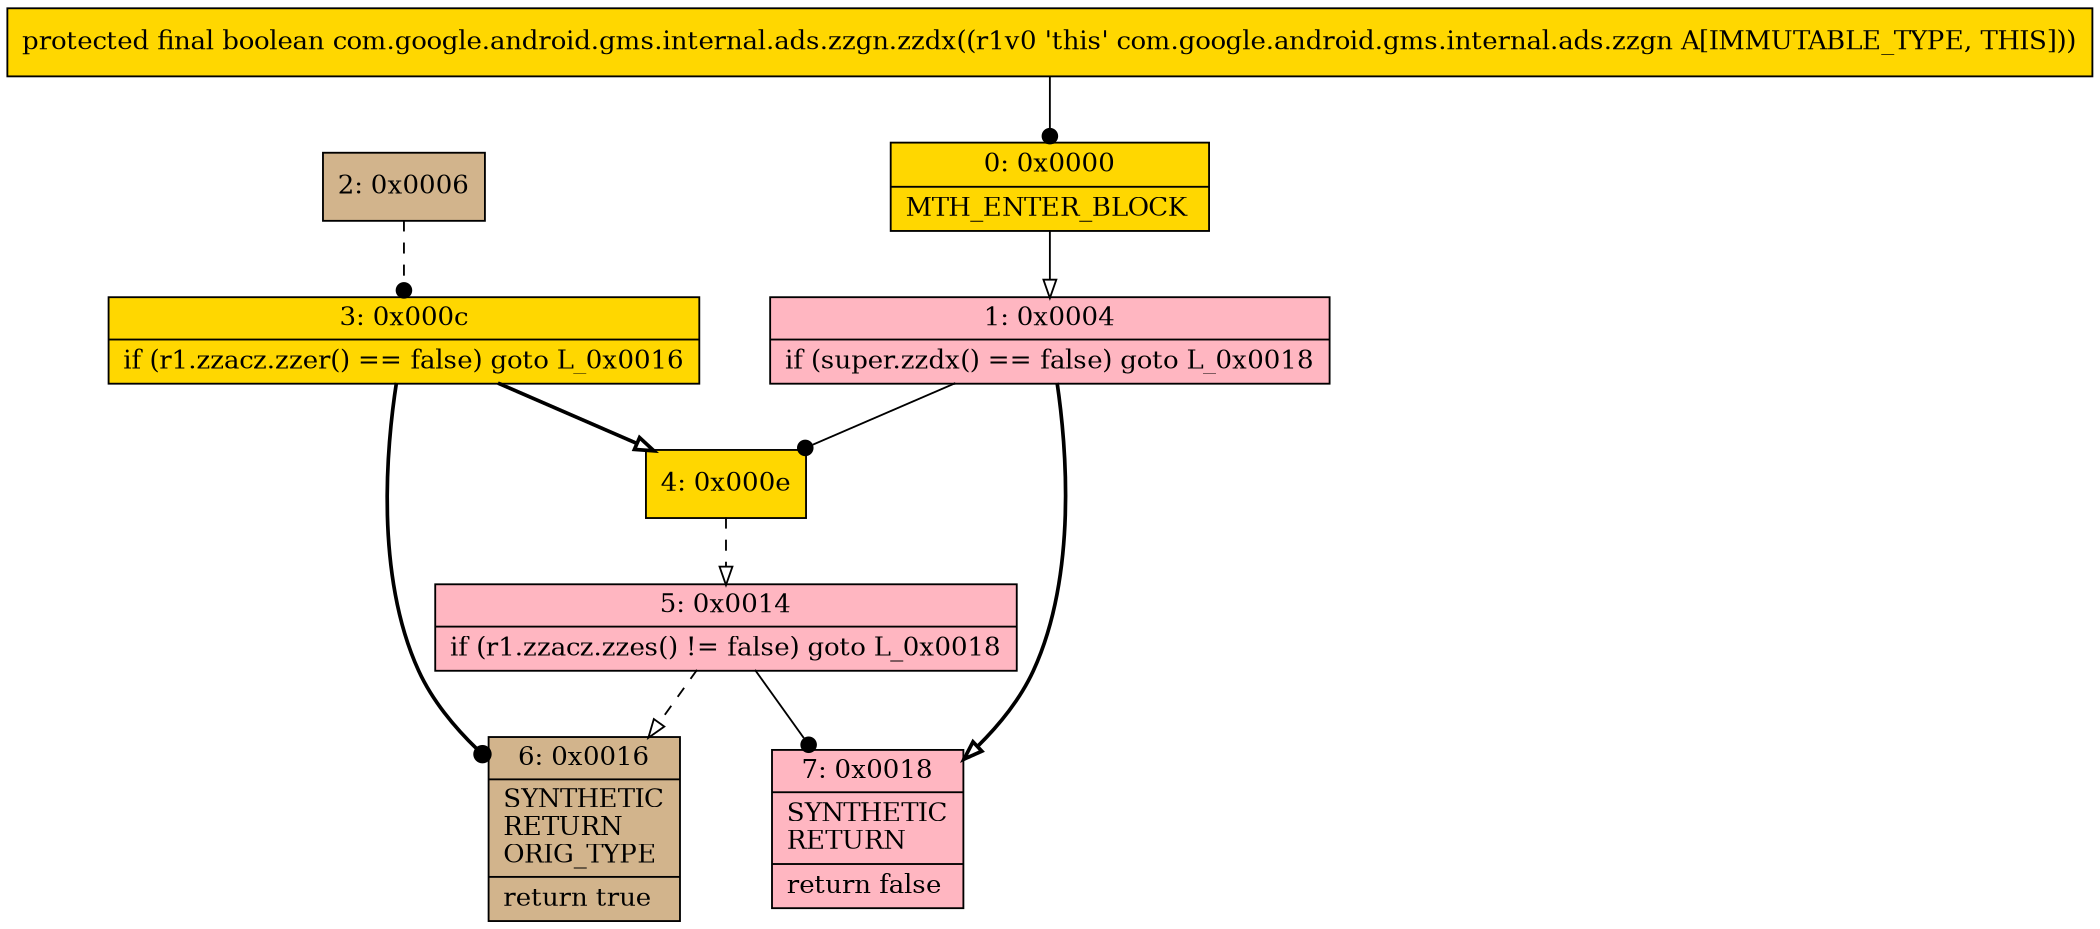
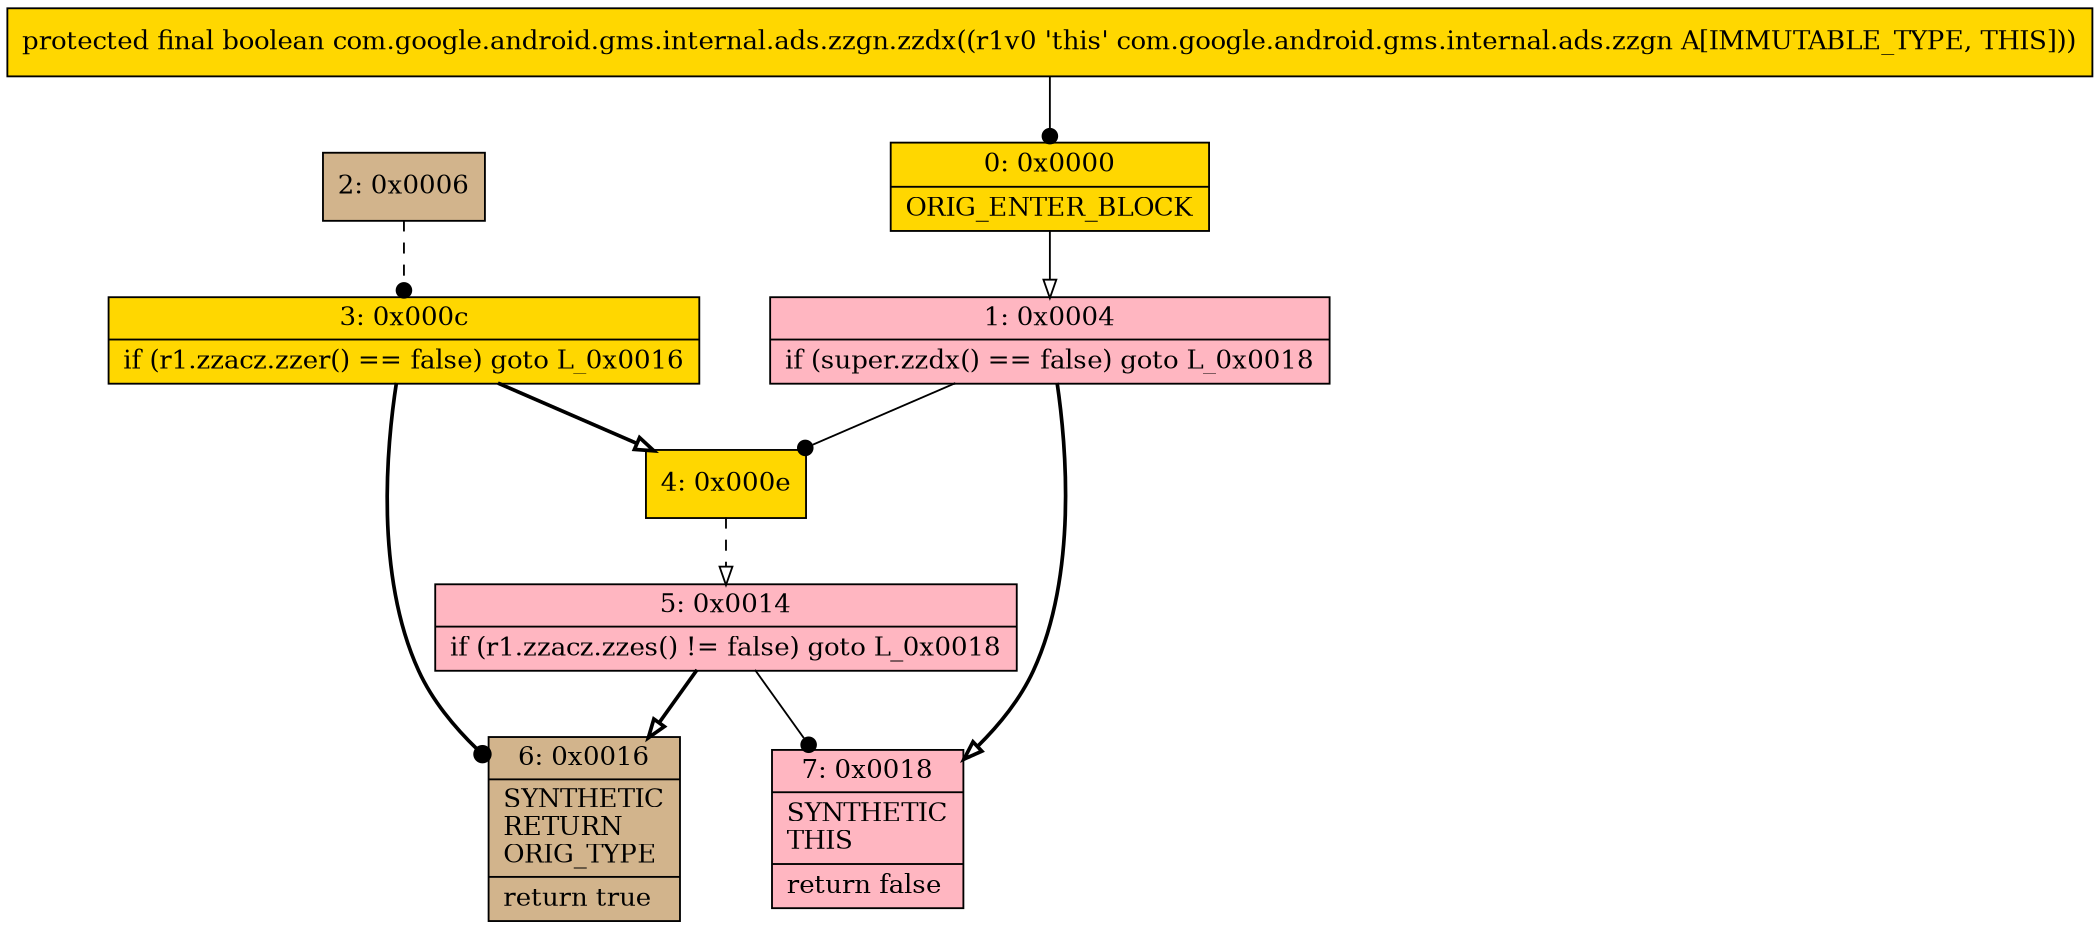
  digraph {
    node [fillcolor=gold shape=record style=filled]
    edge [arrowhead=onormal style=solid]
-   n1 [label="{0\:\ 0x0000|MTH_ENTER_BLOCK\l}"]
+   n1 [label="{0\:\ 0x0000|ORIG_ENTER_BLOCK\l}"]
    n2 [fillcolor=lightpink label="{1\:\ 0x0004|if (super.zzdx() == false) goto L_0x0018\l}"]
-   n3 [fillcolor=lightpink label="{7\:\ 0x0018|SYNTHETIC\lRETURN\l|return false\l}"]
+   n3 [fillcolor=lightpink label="{7\:\ 0x0018|SYNTHETIC\lTHIS\l|return false\l}"]
    n4 [label="{4\:\ 0x000e}"]
    n5 [fillcolor=tan label="{2\:\ 0x0006}"]
    n6 [label="{3\:\ 0x000c|if (r1.zzacz.zzer() == false) goto L_0x0016\l}"]
    n7 [fillcolor=tan label="{6\:\ 0x0016|SYNTHETIC\lRETURN\lORIG_TYPE\l|return true\l}"]
    n8 [fillcolor=lightpink label="{5\:\ 0x0014|if (r1.zzacz.zzes() != false) goto L_0x0018\l}"]
    n9 [label="{protected final boolean com.google.android.gms.internal.ads.zzgn.zzdx((r1v0 'this' com.google.android.gms.internal.ads.zzgn A[IMMUTABLE_TYPE, THIS])) }"]
    n1 -> n2
    n2 -> n3 [style=bold]
    n2 -> n4 [arrowhead=dot]
    n4 -> n8 [style=dashed]
    n5 -> n6 [arrowhead=dot style=dashed]
    n6 -> n4 [style=bold]
    n6 -> n7 [arrowhead=dot style=bold]
    n8 -> n3 [arrowhead=dot]
-   n8 -> n7 [style=dashed]
+   n8 -> n7 [style=bold]
    n9 -> n1 [arrowhead=dot]
  }
